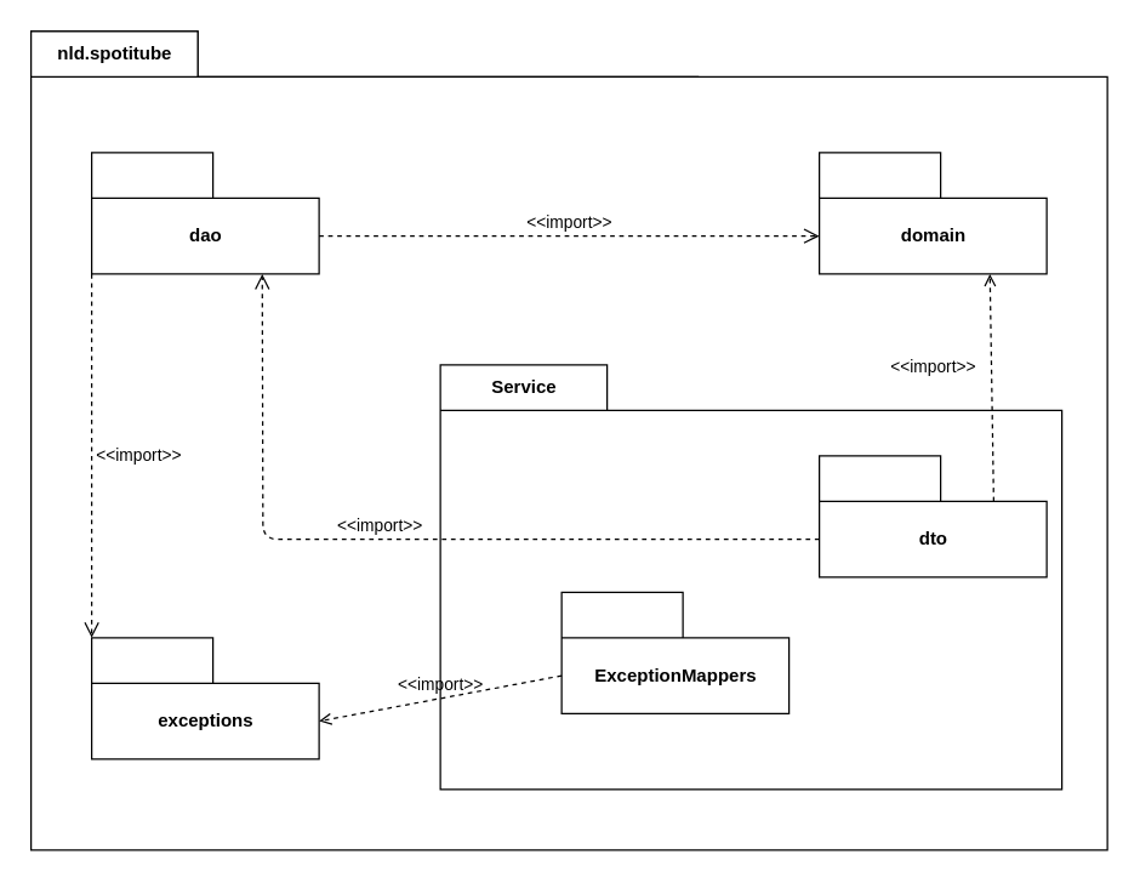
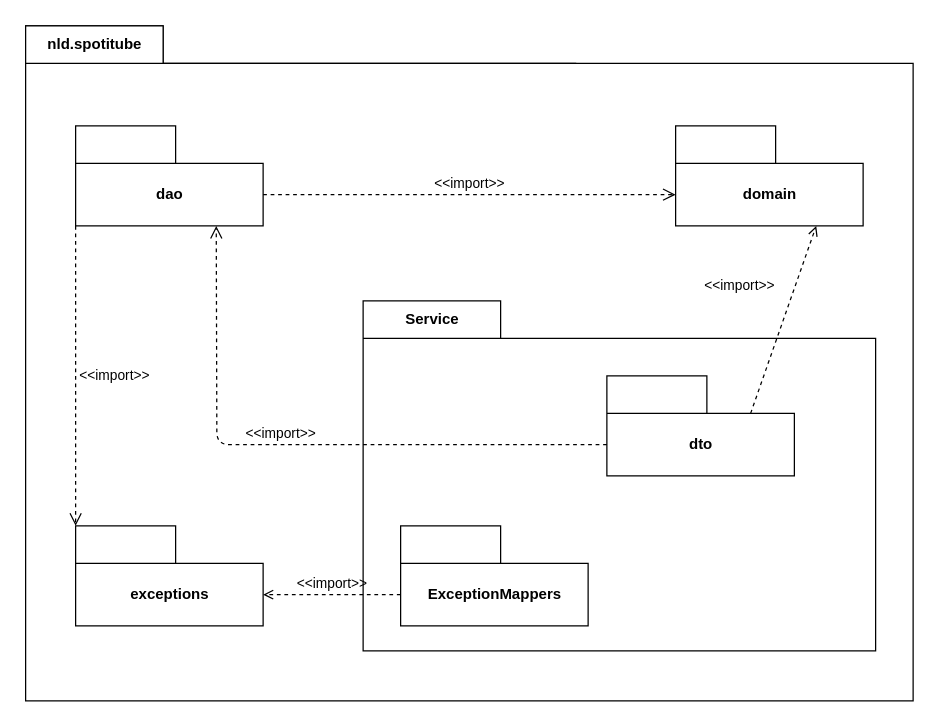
  <mxCell id="0" />
  <mxCell id="1" parent="0" />
  <mxCell id="2" value="nld.spotitube" style="shape=folder;fontStyle=1;tabWidth=110;tabHeight=30;tabPosition=left;html=1;boundedLbl=1;labelInHeader=1;container=1;collapsible=0;recursiveResize=0;" vertex="1" parent="1"><mxGeometry x="20" y="20" width="440" height="320" as="geometry" /></mxCell>
  <mxCell id="3" value="dao" style="shape=folder;fontStyle=1;tabWidth=80;tabHeight=30;tabPosition=left;html=1;boundedLbl=1;" vertex="1" parent="2"><mxGeometry x="40" y="80" width="150" height="80" as="geometry" /></mxCell>
  <mxCell id="4" value="domain" style="shape=folder;fontStyle=1;tabWidth=80;tabHeight=30;tabPosition=left;html=1;boundedLbl=1;" vertex="1" parent="2"><mxGeometry x="259" y="80" width="150" height="80" as="geometry" /></mxCell>
  <mxCell id="5" value="exceptions" style="shape=folder;fontStyle=1;tabWidth=80;tabHeight=30;tabPosition=left;html=1;boundedLbl=1;" vertex="1" parent="2"><mxGeometry x="40" y="200" width="150" height="80" as="geometry" /></mxCell>
  <mxCell id="6" value="nld.spotitube" style="shape=folder;fontStyle=1;tabWidth=110;tabHeight=30;tabPosition=left;html=1;boundedLbl=1;labelInHeader=1;container=1;collapsible=0;recursiveResize=0;" vertex="1" parent="1"><mxGeometry x="20" y="20" width="710" height="540" as="geometry" /></mxCell>
  <mxCell id="7" value="dao" style="shape=folder;fontStyle=1;tabWidth=80;tabHeight=30;tabPosition=left;html=1;boundedLbl=1;" vertex="1" parent="6"><mxGeometry x="40" y="80" width="150" height="80" as="geometry" /></mxCell>
  <mxCell id="8" value="domain" style="shape=folder;fontStyle=1;tabWidth=80;tabHeight=30;tabPosition=left;html=1;boundedLbl=1;" vertex="1" parent="6"><mxGeometry x="520" y="80" width="150" height="80" as="geometry" /></mxCell>
  <mxCell id="9" value="exceptions" style="shape=folder;fontStyle=1;tabWidth=80;tabHeight=30;tabPosition=left;html=1;boundedLbl=1;" vertex="1" parent="6"><mxGeometry x="40" y="400" width="150" height="80" as="geometry" /></mxCell>
  <mxCell id="10" value="&amp;lt;&amp;lt;import&amp;gt;&amp;gt;" style="endArrow=open;startArrow=none;endFill=0;startFill=0;endSize=8;html=1;verticalAlign=bottom;dashed=1;labelBackgroundColor=none;exitX=0;exitY=0;exitDx=150;exitDy=55;exitPerimeter=0;entryX=0;entryY=0;entryDx=0;entryDy=55;entryPerimeter=0;" edge="1" parent="6" source="7" target="8"><mxGeometry width="160" relative="1" as="geometry"><mxPoint x="260" y="270" as="sourcePoint" /><mxPoint x="420" y="270" as="targetPoint" /></mxGeometry></mxCell>
  <mxCell id="11" value="&amp;lt;&amp;lt;import&amp;gt;&amp;gt;" style="endArrow=open;startArrow=none;endFill=0;startFill=0;endSize=8;html=1;verticalAlign=bottom;dashed=1;labelBackgroundColor=none;exitX=0;exitY=0;exitDx=0;exitDy=80;exitPerimeter=0;entryX=0;entryY=0;entryDx=0;entryDy=0;entryPerimeter=0;" edge="1" parent="6" source="7" target="9"><mxGeometry x="0.079" y="31" width="160" relative="1" as="geometry"><mxPoint x="260" y="270" as="sourcePoint" /><mxPoint x="420" y="270" as="targetPoint" /><mxPoint as="offset" /></mxGeometry></mxCell>
  <mxCell id="12" value="Service" style="shape=folder;fontStyle=1;tabWidth=110;tabHeight=30;tabPosition=left;html=1;boundedLbl=1;labelInHeader=1;container=1;collapsible=0;recursiveResize=0;" vertex="1" parent="1"><mxGeometry x="290" y="240" width="410" height="280" as="geometry" /></mxCell>
- <mxCell id="13" value="dto" style="shape=folder;fontStyle=1;tabWidth=80;tabHeight=30;tabPosition=left;html=1;boundedLbl=1;" vertex="1" parent="12"><mxGeometry x="250" y="60" width="150" height="80" as="geometry" /></mxCell>
- <mxCell id="14" value="ExceptionMappers" style="shape=folder;fontStyle=1;tabWidth=80;tabHeight=30;tabPosition=left;html=1;boundedLbl=1;" vertex="1" parent="12"><mxGeometry x="80" y="150" width="150" height="80" as="geometry" /></mxCell>
+ <mxCell id="13" value="dto" style="shape=folder;fontStyle=1;tabWidth=80;tabHeight=30;tabPosition=left;html=1;boundedLbl=1;" vertex="1" parent="12"><mxGeometry x="195" y="60" width="150" height="80" as="geometry" /></mxCell>
+ <mxCell id="14" value="ExceptionMappers" style="shape=folder;fontStyle=1;tabWidth=80;tabHeight=30;tabPosition=left;html=1;boundedLbl=1;" vertex="1" parent="12"><mxGeometry x="30" y="180" width="150" height="80" as="geometry" /></mxCell>
  <mxCell id="15" value="&amp;lt;&amp;lt;import&amp;gt;&amp;gt;" style="endArrow=open;html=1;rounded=0;align=center;verticalAlign=bottom;dashed=1;endFill=0;labelBackgroundColor=none;exitX=0;exitY=0;exitDx=115;exitDy=30;exitPerimeter=0;entryX=0.75;entryY=1;entryDx=0;entryDy=0;entryPerimeter=0;" edge="1" parent="1" source="13" target="8"><mxGeometry x="0.075" y="39" relative="1" as="geometry"><mxPoint x="280" y="290" as="sourcePoint" /><mxPoint x="440" y="290" as="targetPoint" /><mxPoint as="offset" /></mxGeometry></mxCell>
  <mxCell id="16" value="&amp;lt;&amp;lt;import&amp;gt;&amp;gt;" style="endArrow=open;startArrow=none;endFill=0;startFill=0;endSize=8;html=1;verticalAlign=bottom;dashed=1;labelBackgroundColor=none;exitX=0;exitY=0;exitDx=0;exitDy=55;exitPerimeter=0;entryX=0.75;entryY=1;entryDx=0;entryDy=0;entryPerimeter=0;" edge="1" parent="1" source="13" target="7"><mxGeometry x="0.07" width="160" relative="1" as="geometry"><mxPoint x="280" y="290" as="sourcePoint" /><mxPoint x="440" y="290" as="targetPoint" /><Array as="points"><mxPoint x="173" y="355" /></Array><mxPoint as="offset" /></mxGeometry></mxCell>
  <mxCell id="17" value="&amp;lt;&amp;lt;import&amp;gt;&amp;gt;" style="endArrow=open;html=1;rounded=0;align=center;verticalAlign=bottom;dashed=1;endFill=0;labelBackgroundColor=none;exitX=0;exitY=0;exitDx=0;exitDy=55;exitPerimeter=0;entryX=0;entryY=0;entryDx=150;entryDy=55;entryPerimeter=0;" edge="1" parent="1" source="14" target="9"><mxGeometry relative="1" as="geometry"><mxPoint x="280" y="300" as="sourcePoint" /><mxPoint x="440" y="300" as="targetPoint" /></mxGeometry></mxCell>
